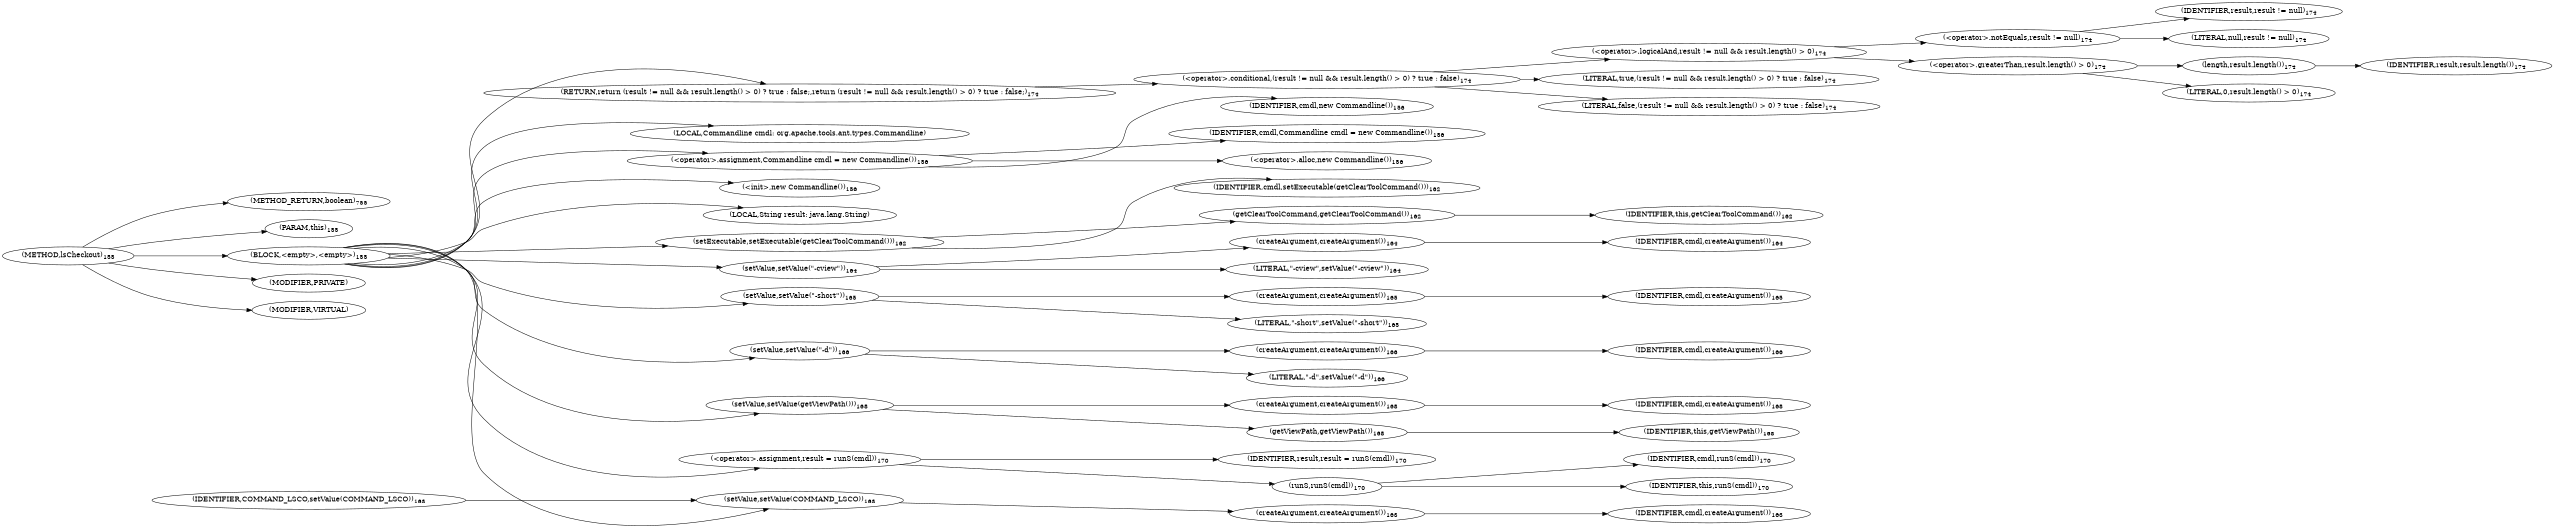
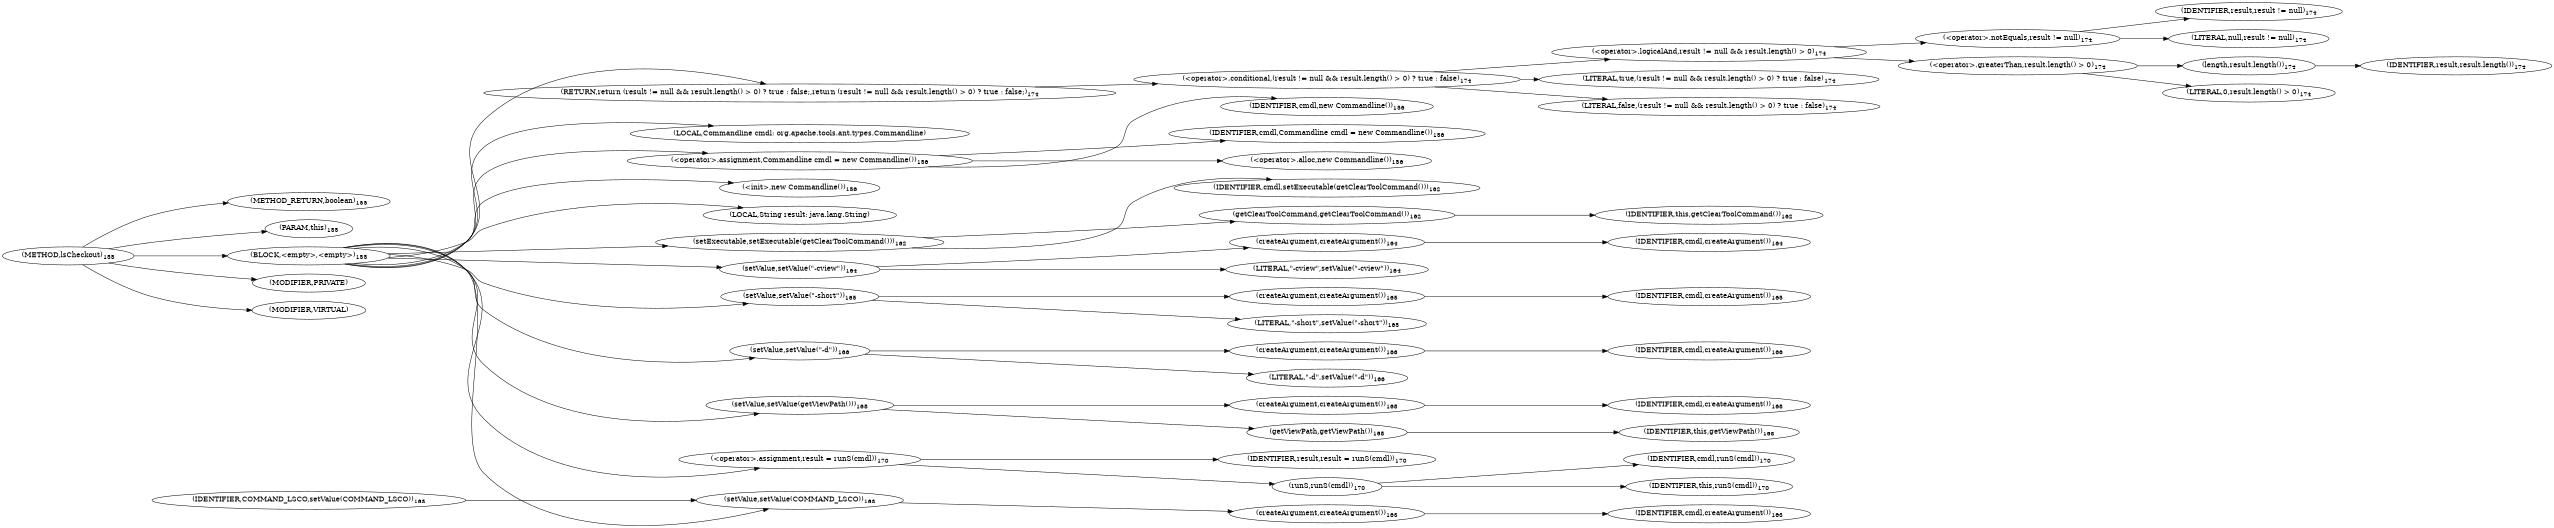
  digraph {
    rankdir=LR
    n1 [label=<(METHOD,lsCheckout)<SUB>155</SUB>>]
    n2 [label=<(PARAM,this)<SUB>155</SUB>>]
    n3 [label=<(BLOCK,&lt;empty&gt;,&lt;empty&gt;)<SUB>155</SUB>>]
    n4 [label=<(MODIFIER,PRIVATE)>]
    n5 [label=<(MODIFIER,VIRTUAL)>]
-   n6 [label=<(METHOD_RETURN,boolean)<SUB>755</SUB>>]
+   n6 [label=<(METHOD_RETURN,boolean)<SUB>155</SUB>>]
    n7 [label=<(LOCAL,Commandline cmdl: org.apache.tools.ant.types.Commandline)>]
    n8 [label=<(&lt;operator&gt;.assignment,Commandline cmdl = new Commandline())<SUB>156</SUB>>]
    n9 [label=<(&lt;init&gt;,new Commandline())<SUB>156</SUB>>]
    n10 [label=<(LOCAL,String result: java.lang.String)>]
    n11 [label=<(setExecutable,setExecutable(getClearToolCommand()))<SUB>162</SUB>>]
    n12 [label=<(setValue,setValue(COMMAND_LSCO))<SUB>163</SUB>>]
    n13 [label=<(setValue,setValue(&quot;-cview&quot;))<SUB>164</SUB>>]
    n14 [label=<(setValue,setValue(&quot;-short&quot;))<SUB>165</SUB>>]
    n15 [label=<(setValue,setValue(&quot;-d&quot;))<SUB>166</SUB>>]
    n16 [label=<(setValue,setValue(getViewPath()))<SUB>168</SUB>>]
    n17 [label=<(&lt;operator&gt;.assignment,result = runS(cmdl))<SUB>170</SUB>>]
    n18 [label=<(RETURN,return (result != null &amp;&amp; result.length() &gt; 0) ? true : false;,return (result != null &amp;&amp; result.length() &gt; 0) ? true : false;)<SUB>174</SUB>>]
    n19 [label=<(IDENTIFIER,cmdl,Commandline cmdl = new Commandline())<SUB>156</SUB>>]
    n20 [label=<(&lt;operator&gt;.alloc,new Commandline())<SUB>156</SUB>>]
    n21 [label=<(IDENTIFIER,cmdl,new Commandline())<SUB>156</SUB>>]
    n22 [label=<(IDENTIFIER,cmdl,setExecutable(getClearToolCommand()))<SUB>162</SUB>>]
    n23 [label=<(getClearToolCommand,getClearToolCommand())<SUB>162</SUB>>]
    n24 [label=<(createArgument,createArgument())<SUB>163</SUB>>]
    n25 [label=<(createArgument,createArgument())<SUB>164</SUB>>]
    n26 [label=<(LITERAL,&quot;-cview&quot;,setValue(&quot;-cview&quot;))<SUB>164</SUB>>]
    n27 [label=<(createArgument,createArgument())<SUB>165</SUB>>]
    n28 [label=<(LITERAL,&quot;-short&quot;,setValue(&quot;-short&quot;))<SUB>165</SUB>>]
    n29 [label=<(createArgument,createArgument())<SUB>166</SUB>>]
    n30 [label=<(LITERAL,&quot;-d&quot;,setValue(&quot;-d&quot;))<SUB>166</SUB>>]
    n31 [label=<(createArgument,createArgument())<SUB>168</SUB>>]
    n32 [label=<(getViewPath,getViewPath())<SUB>168</SUB>>]
    n33 [label=<(IDENTIFIER,result,result = runS(cmdl))<SUB>170</SUB>>]
    n34 [label=<(runS,runS(cmdl))<SUB>170</SUB>>]
    n35 [label=<(&lt;operator&gt;.conditional,(result != null &amp;&amp; result.length() &gt; 0) ? true : false)<SUB>174</SUB>>]
    n36 [label=<(IDENTIFIER,this,getClearToolCommand())<SUB>162</SUB>>]
    n37 [label=<(IDENTIFIER,cmdl,createArgument())<SUB>163</SUB>>]
    n38 [label=<(IDENTIFIER,COMMAND_LSCO,setValue(COMMAND_LSCO))<SUB>163</SUB>>]
    n39 [label=<(IDENTIFIER,cmdl,createArgument())<SUB>164</SUB>>]
    n40 [label=<(IDENTIFIER,cmdl,createArgument())<SUB>165</SUB>>]
    n41 [label=<(IDENTIFIER,cmdl,createArgument())<SUB>166</SUB>>]
    n42 [label=<(IDENTIFIER,cmdl,createArgument())<SUB>168</SUB>>]
    n43 [label=<(IDENTIFIER,this,getViewPath())<SUB>168</SUB>>]
    n44 [label=<(IDENTIFIER,this,runS(cmdl))<SUB>170</SUB>>]
    n45 [label=<(IDENTIFIER,cmdl,runS(cmdl))<SUB>170</SUB>>]
    n46 [label=<(&lt;operator&gt;.logicalAnd,result != null &amp;&amp; result.length() &gt; 0)<SUB>174</SUB>>]
    n47 [label=<(LITERAL,true,(result != null &amp;&amp; result.length() &gt; 0) ? true : false)<SUB>174</SUB>>]
    n48 [label=<(LITERAL,false,(result != null &amp;&amp; result.length() &gt; 0) ? true : false)<SUB>174</SUB>>]
    n49 [label=<(&lt;operator&gt;.notEquals,result != null)<SUB>174</SUB>>]
    n50 [label=<(&lt;operator&gt;.greaterThan,result.length() &gt; 0)<SUB>174</SUB>>]
    n51 [label=<(IDENTIFIER,result,result != null)<SUB>174</SUB>>]
    n52 [label=<(LITERAL,null,result != null)<SUB>174</SUB>>]
    n53 [label=<(length,result.length())<SUB>174</SUB>>]
    n54 [label=<(LITERAL,0,result.length() &gt; 0)<SUB>174</SUB>>]
    n55 [label=<(IDENTIFIER,result,result.length())<SUB>174</SUB>>]
    n1 -> n2
    n1 -> n3
    n1 -> n4
    n1 -> n5
    n1 -> n6
    n3 -> n7
    n3 -> n8
    n3 -> n9
    n3 -> n10
    n3 -> n11
    n3 -> n12
    n3 -> n13
    n3 -> n14
    n3 -> n15
    n3 -> n16
    n3 -> n17
    n3 -> n18
    n8 -> n19
    n8 -> n20
    n8 -> n21
    n11 -> n22
    n11 -> n23
    n12 -> n24
    n13 -> n25
    n13 -> n26
    n14 -> n27
    n14 -> n28
    n15 -> n29
    n15 -> n30
    n16 -> n31
    n16 -> n32
    n17 -> n33
    n17 -> n34
    n18 -> n35
    n23 -> n36
    n24 -> n37
    n25 -> n39
    n27 -> n40
    n29 -> n41
    n31 -> n42
    n32 -> n43
    n34 -> n44
    n34 -> n45
    n35 -> n46
    n35 -> n47
    n35 -> n48
    n38 -> n12
    n46 -> n49
    n46 -> n50
    n49 -> n51
    n49 -> n52
    n50 -> n53
    n50 -> n54
    n53 -> n55
  }
